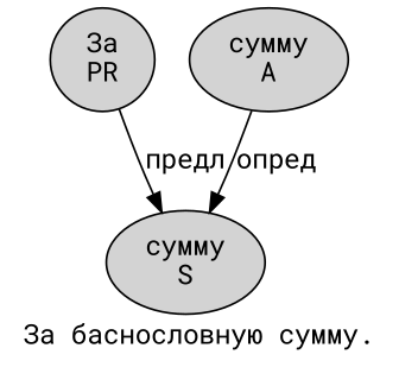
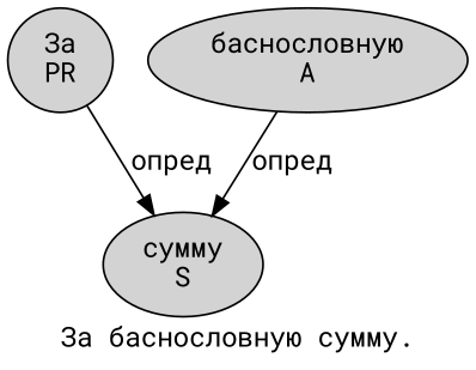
  digraph {
    fontname="Roboto Mono"
    label="За баснословную сумму."
    node [fillcolor=lightgray fontname="Roboto Mono" penwidth=1 shape=ellipse style=filled]
    edge [fontname="Roboto Mono"]
    n1 [label="За\nPR"]
    n2 [label="сумму\nS"]
-   n3 [label="сумму\nA"]
-   n1 -> n2 [label="предл"]
+   n3 [label="баснословную\nA"]
+   n1 -> n2 [label="опред"]
    n3 -> n2 [label="опред"]
  }
